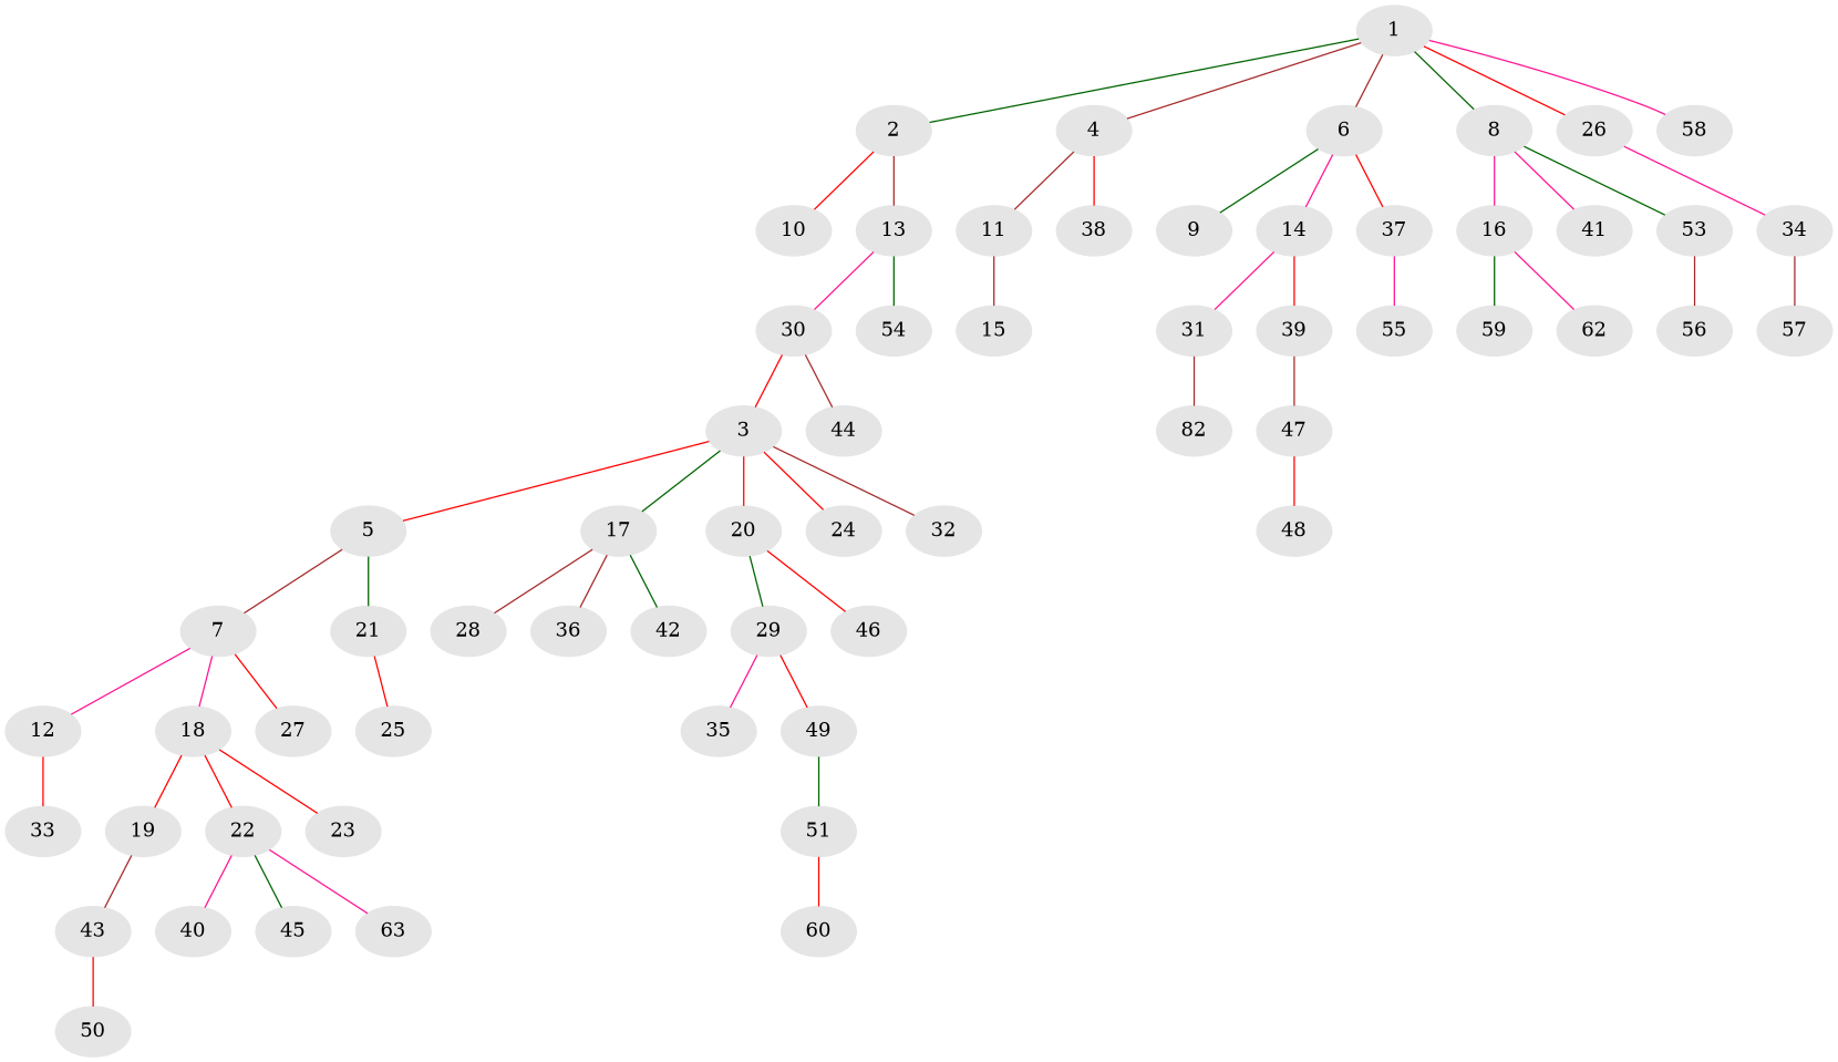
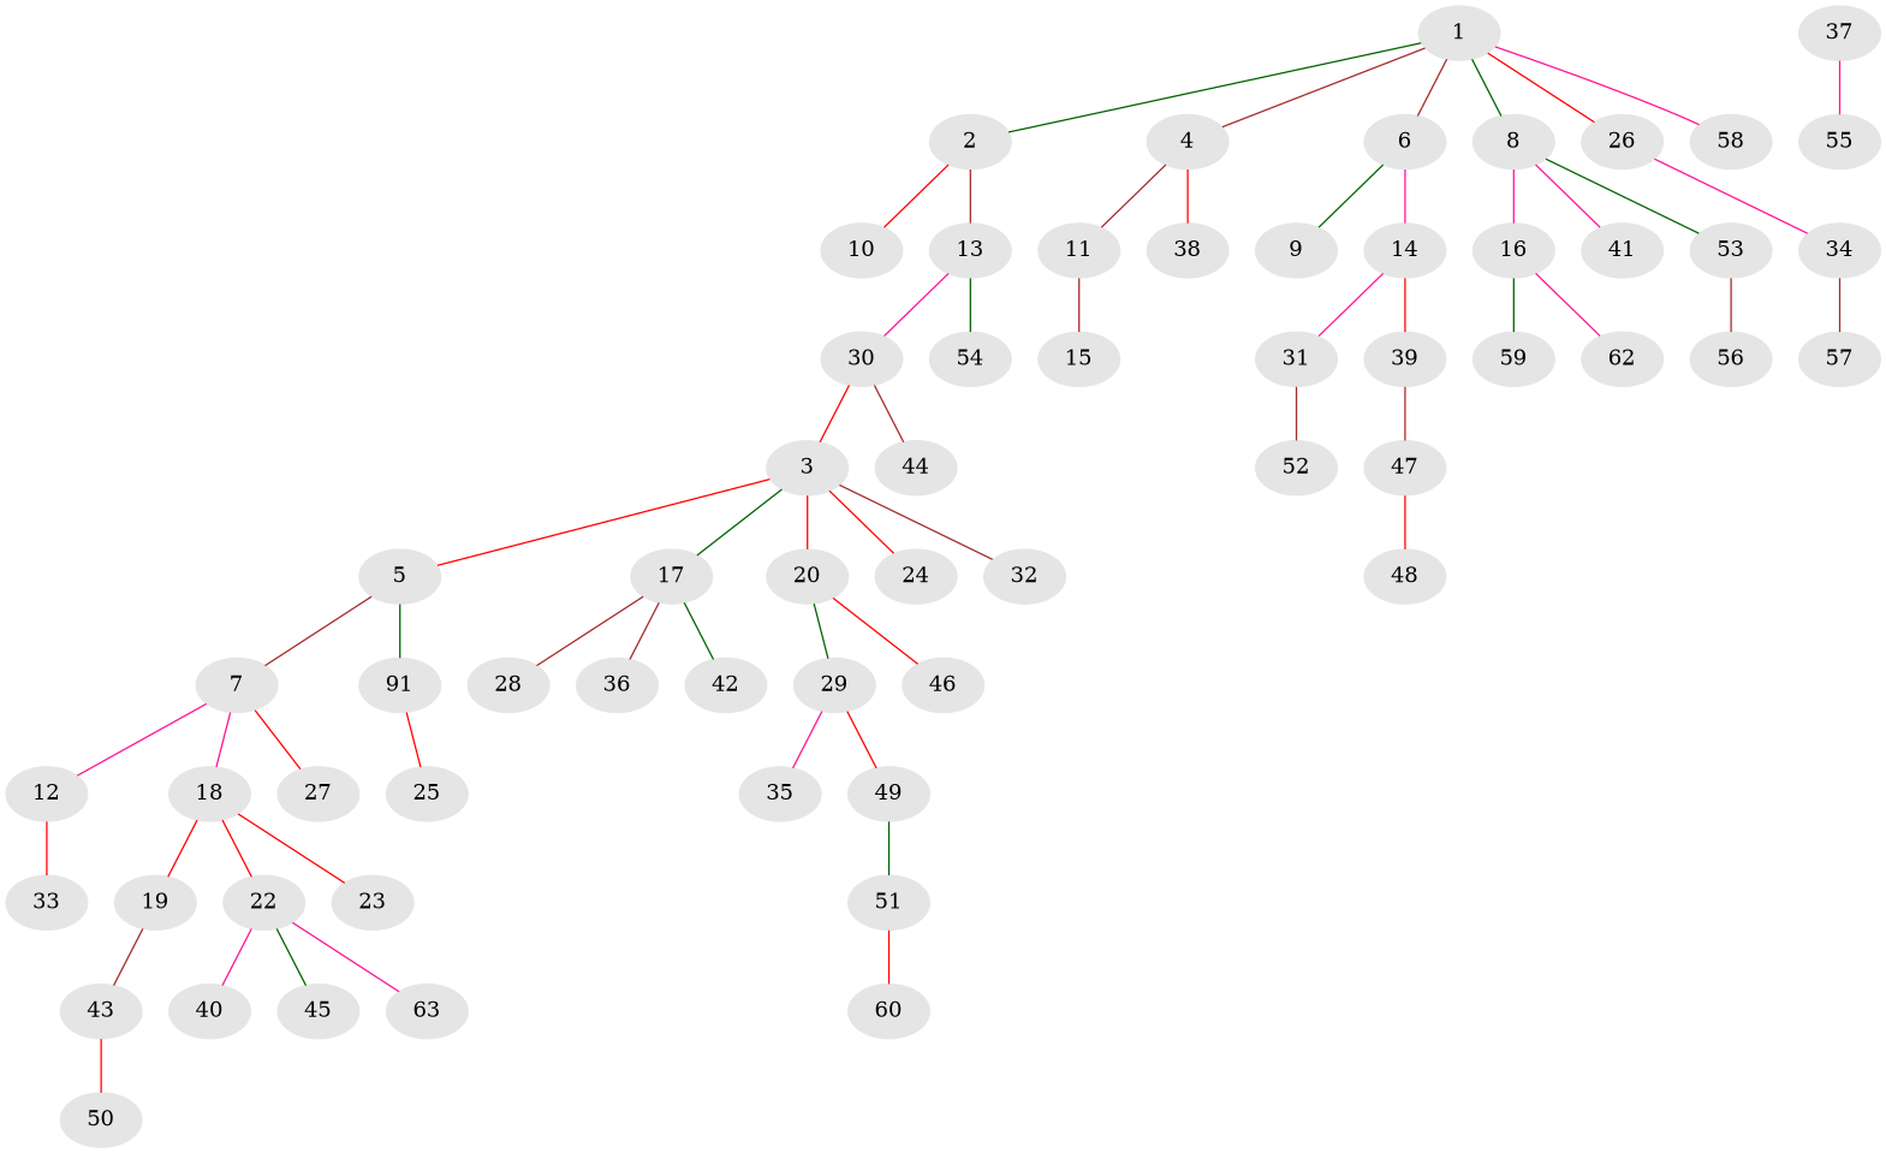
  graph {
    node [color=gray90 style=filled]
    edge [color=red]
    1
    2
    4
    6
    8
    26
    58
    10
    13
    11
    38
    9
    14
    37
    16
    41
    53
    34
    3
    5
    17
    20
    24
    32
    30
    54
    7
-   21
+   21 [label=91]
    28
    36
    42
    29
    46
    15
    12
    18
    27
    25
    31
    39
    55
    33
    19
    22
    23
    59
    62
    56
    44
-   52 [label=82]
+   52
    47
    43
    40
    45
    63
    50
    35
    49
    57
    51
    48
    60
    1 -- 2 [color=darkgreen]
    1 -- 4 [color=brown]
    1 -- 6 [color=brown]
    1 -- 8 [color=darkgreen]
    1 -- 26
    1 -- 58 [color=deeppink]
    2 -- 10
    2 -- 13 [color=brown]
    4 -- 11 [color=brown]
    4 -- 38
    6 -- 9 [color=darkgreen]
    6 -- 14 [color=deeppink]
-   6 -- 37
    8 -- 16 [color=deeppink]
    8 -- 41 [color=deeppink]
    8 -- 53 [color=darkgreen]
    26 -- 34 [color=deeppink]
    13 -- 30 [color=deeppink]
    13 -- 54 [color=darkgreen]
    11 -- 15 [color=brown]
    14 -- 31 [color=deeppink]
    14 -- 39
    37 -- 55 [color=deeppink]
    16 -- 59 [color=darkgreen]
    16 -- 62 [color=deeppink]
    53 -- 56 [color=brown]
    34 -- 57 [color=brown]
    3 -- 5
    3 -- 17 [color=darkgreen]
    3 -- 20
    3 -- 24
    3 -- 32 [color=brown]
    5 -- 7 [color=brown]
    5 -- 21 [color=darkgreen]
    17 -- 28 [color=brown]
    17 -- 36 [color=brown]
    17 -- 42 [color=darkgreen]
    20 -- 29 [color=darkgreen]
    20 -- 46
    30 -- 3
    30 -- 44 [color=brown]
    7 -- 12 [color=deeppink]
    7 -- 18 [color=deeppink]
    7 -- 27
    21 -- 25
    29 -- 35 [color=deeppink]
    29 -- 49
    12 -- 33
    18 -- 19
    18 -- 22
    18 -- 23
    31 -- 52 [color=brown]
    39 -- 47 [color=brown]
    19 -- 43 [color=brown]
    22 -- 40 [color=deeppink]
    22 -- 45 [color=darkgreen]
    22 -- 63 [color=deeppink]
    47 -- 48
    43 -- 50
    49 -- 51 [color=darkgreen]
    51 -- 60
  }
